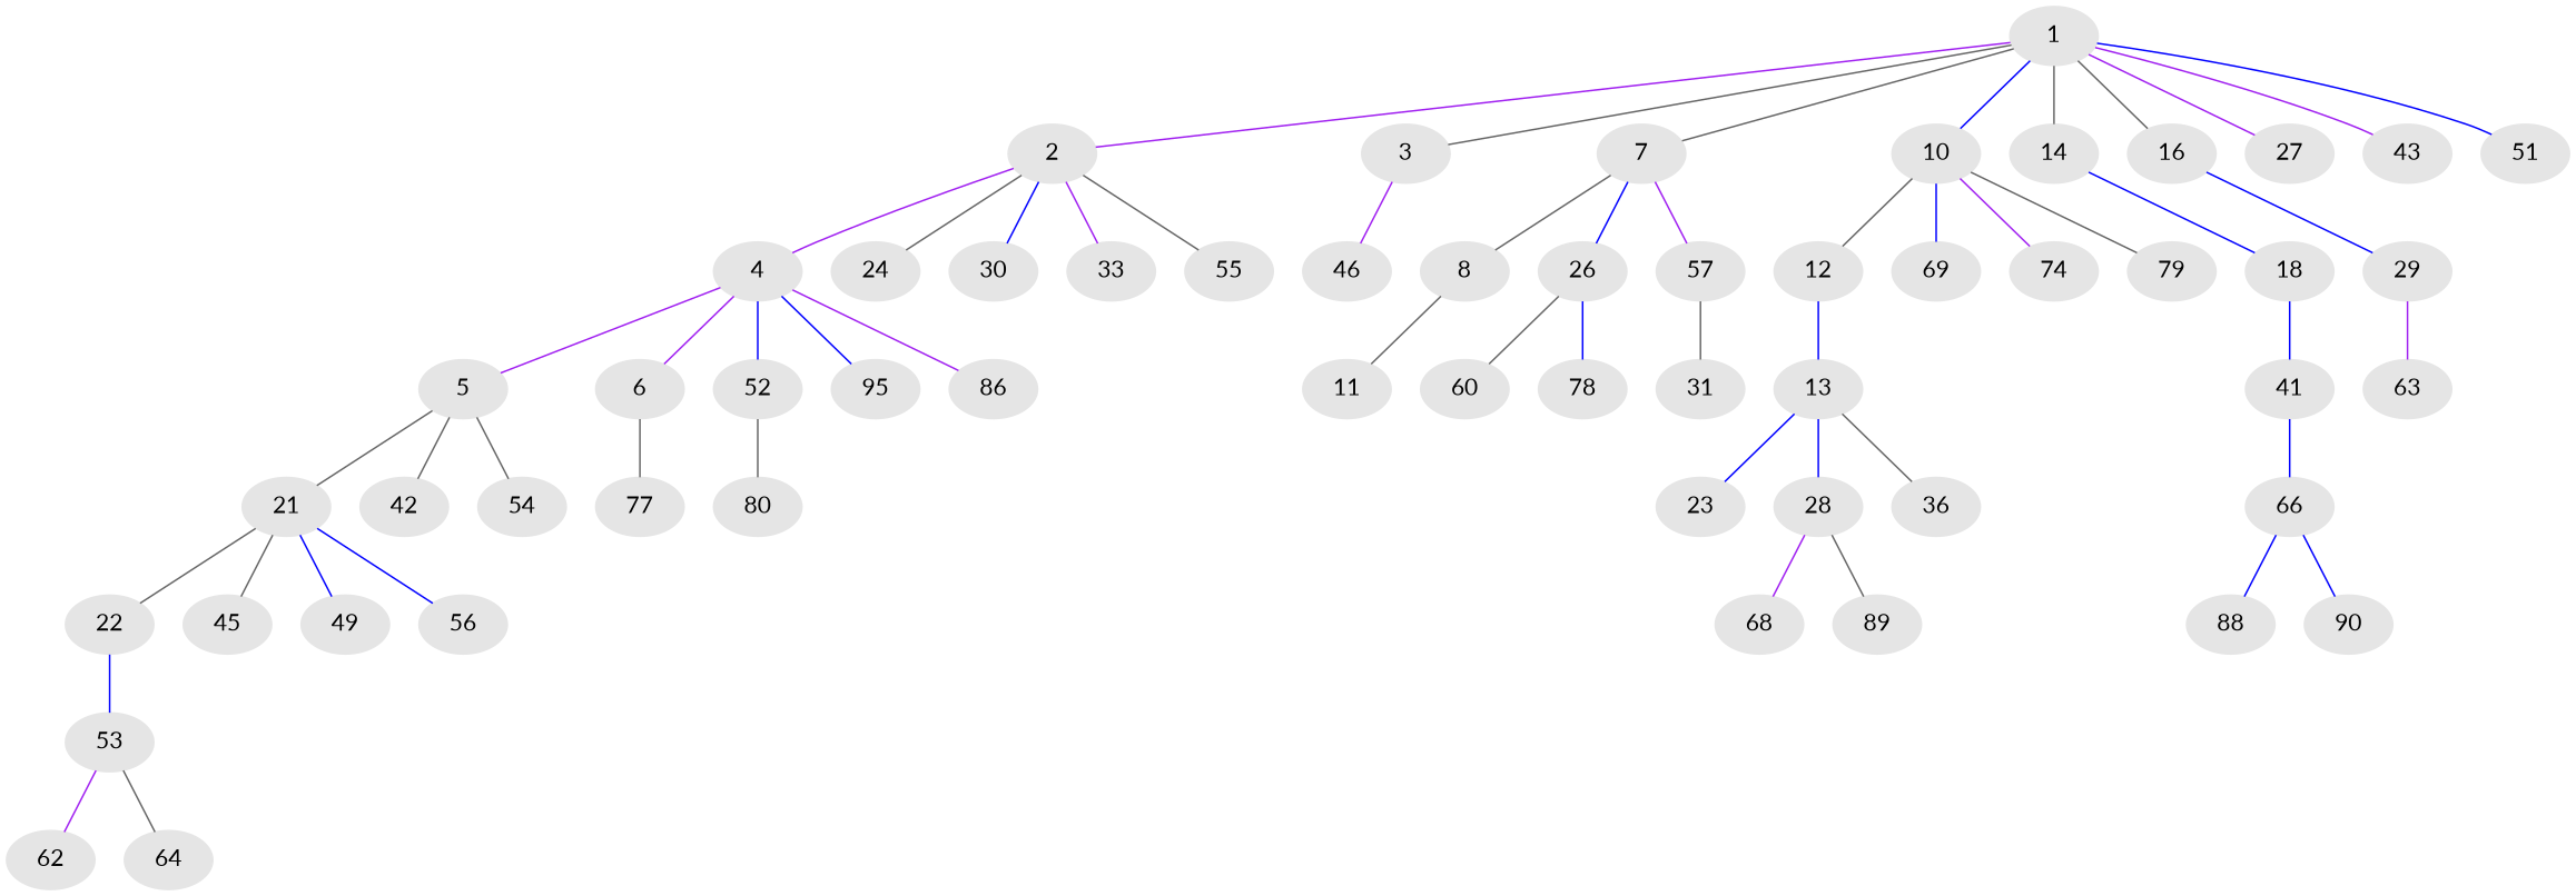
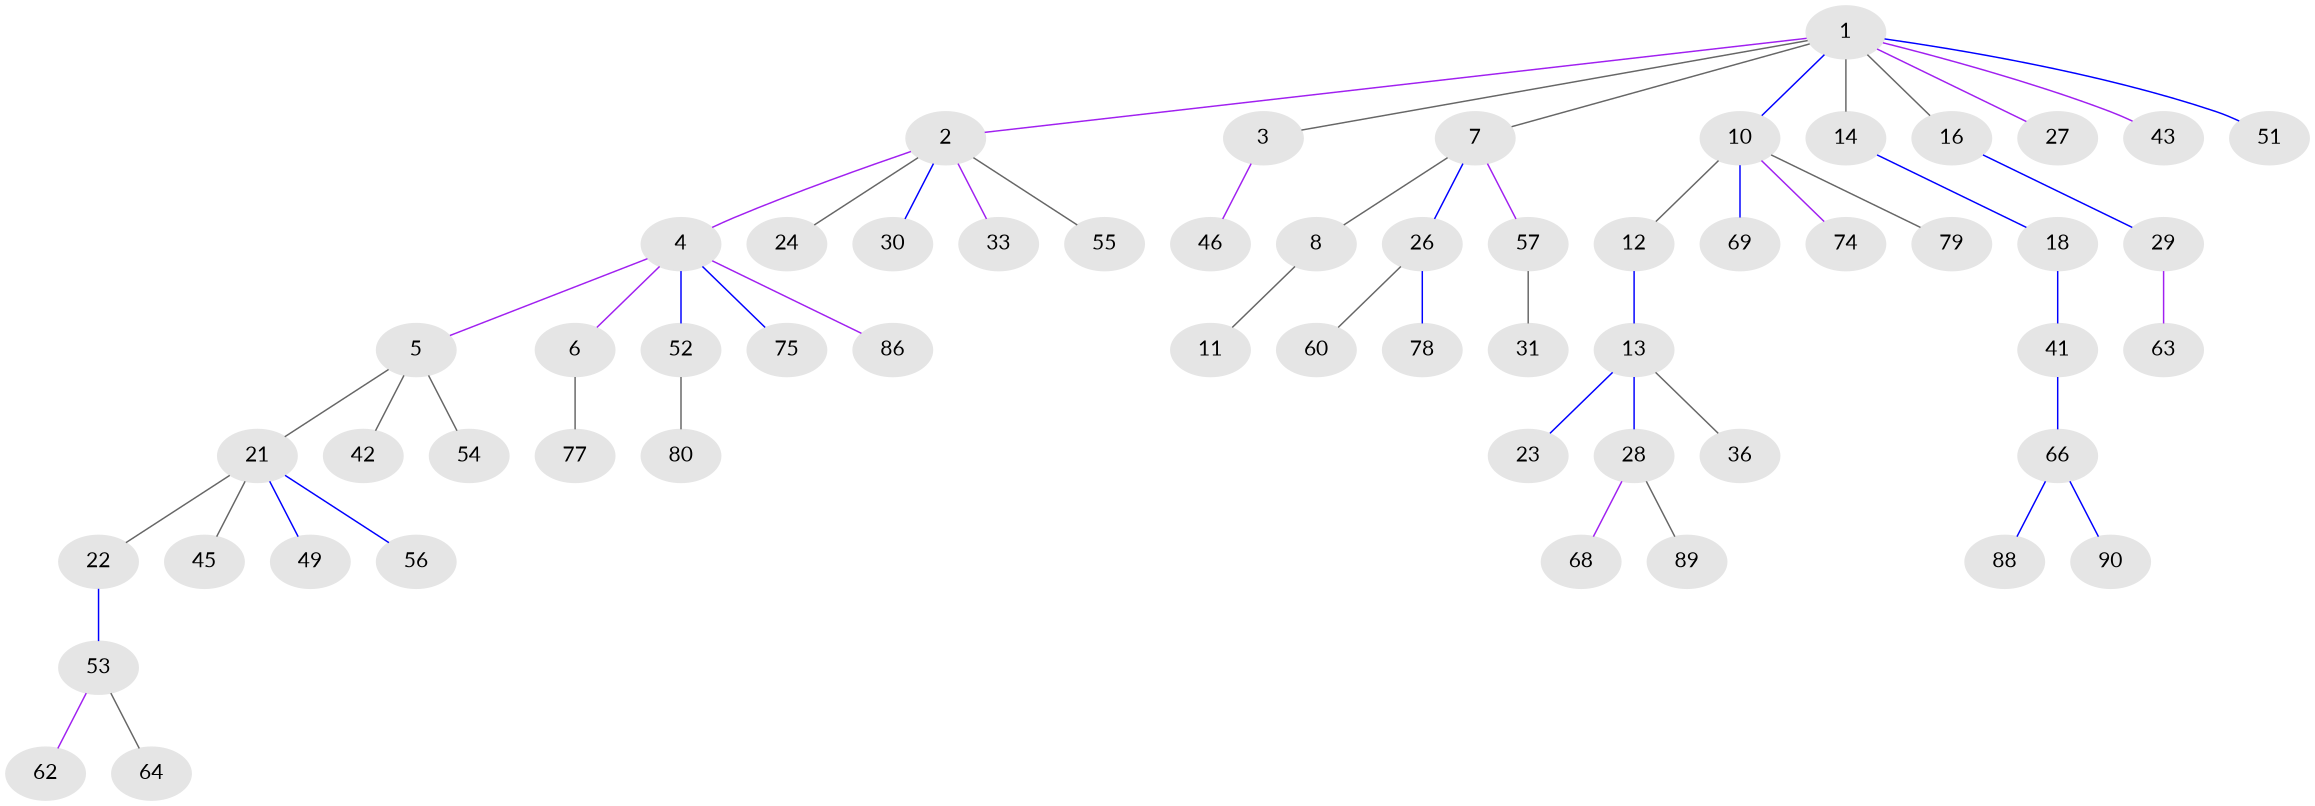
  graph {
    fontname=Lato
    node [color=gray90 fontname=Lato style=filled]
    edge [color=gray40 fontname=Lato]
    1 [super="+15"]
    2 [super="+25"]
    3 [super="+20"]
    7 [super="+9"]
    10 [super="+32"]
    14
    16 [super="+50"]
    27 [super="+84"]
    43
    51 [super="+76"]
    4 [super="+19"]
    24 [super="+35"]
    30
    33 [super="+70"]
    55 [super="+81"]
    46
    8 [super="+37"]
    26 [super="+39"]
    57
    12 [super="+67"]
    69
    74
    79
    18 [super="+73"]
    29 [super="+47"]
    5 [super="+17"]
    6 [super="+38"]
    52 [super="+58"]
-   75 [label=95]
+   75
    86
    21 [super="+48"]
    42
    54
    77
    80
    22
    45
    49
    56
    11 [super="+87"]
    60 [super="+71"]
    78
    31 [super="+44"]
    13 [super="+72"]
    23 [super="+59"]
    28 [super="+40"]
    36 [super="+65"]
    68 [super="+85"]
    89
    41 [super="+82"]
    63
    66 [super="+83"]
    53 [super="+61"]
    62
    64
    88
    90
    1 -- 2 [color=purple]
    1 -- 3
    1 -- 7
    1 -- 10 [color=blue]
    1 -- 14
    1 -- 16
    1 -- 27 [color=purple]
    1 -- 43 [color=purple]
    1 -- 51 [color=blue]
    2 -- 4 [color=purple]
    2 -- 24
    2 -- 30 [color=blue]
    2 -- 33 [color=purple]
    2 -- 55
    3 -- 46 [color=purple]
    7 -- 8
    7 -- 26 [color=blue]
    7 -- 57 [color=purple]
    10 -- 12
    10 -- 69 [color=blue]
    10 -- 74 [color=purple]
    10 -- 79
    14 -- 18 [color=blue]
    16 -- 29 [color=blue]
    4 -- 5 [color=purple]
    4 -- 6 [color=purple]
    4 -- 52 [color=blue]
    4 -- 75 [color=blue]
    4 -- 86 [color=purple]
    8 -- 11
    26 -- 60
    26 -- 78 [color=blue]
    57 -- 31
    12 -- 13 [color=blue]
    18 -- 41 [color=blue]
    29 -- 63 [color=purple]
    5 -- 21
    5 -- 42
    5 -- 54
    6 -- 77
    52 -- 80
    21 -- 22
    21 -- 45
    21 -- 49 [color=blue]
    21 -- 56 [color=blue]
    22 -- 53 [color=blue]
    13 -- 23 [color=blue]
    13 -- 28 [color=blue]
    13 -- 36
    28 -- 68 [color=purple]
    28 -- 89
    41 -- 66 [color=blue]
    66 -- 88 [color=blue]
    66 -- 90 [color=blue]
    53 -- 62 [color=purple]
    53 -- 64
  }
